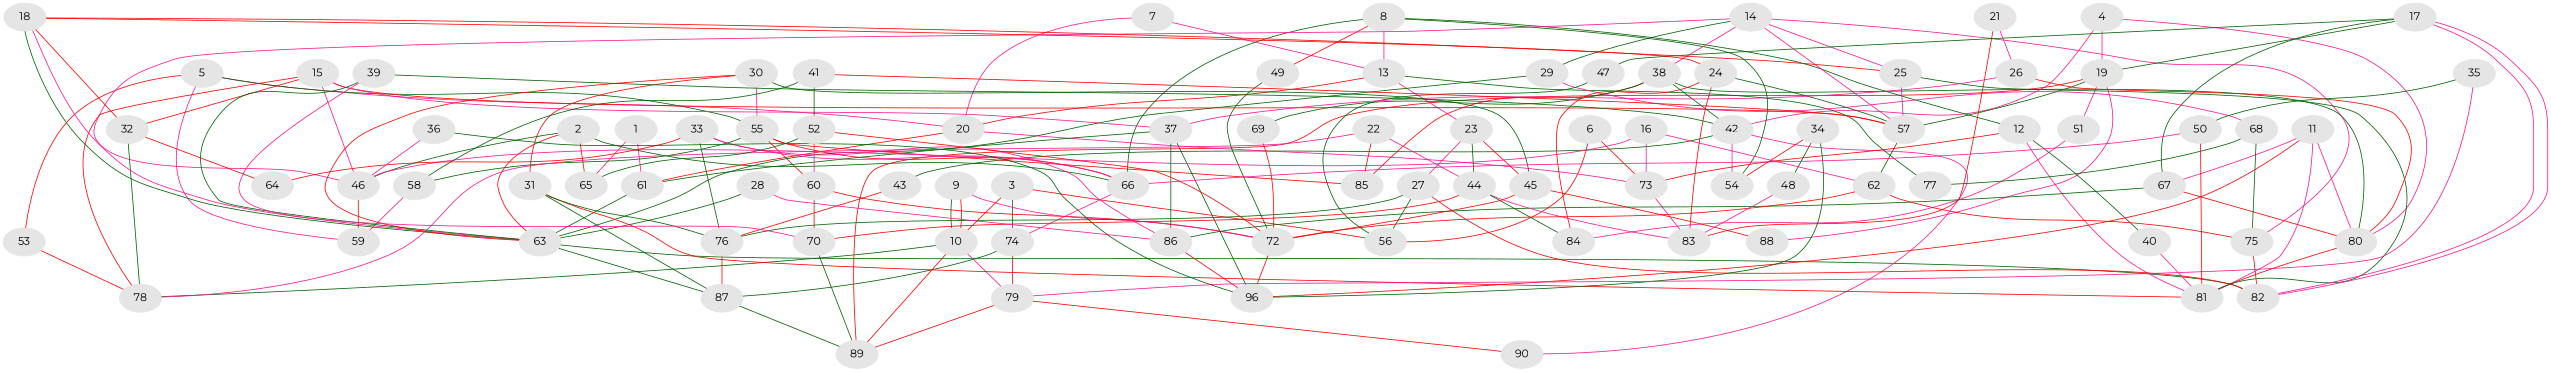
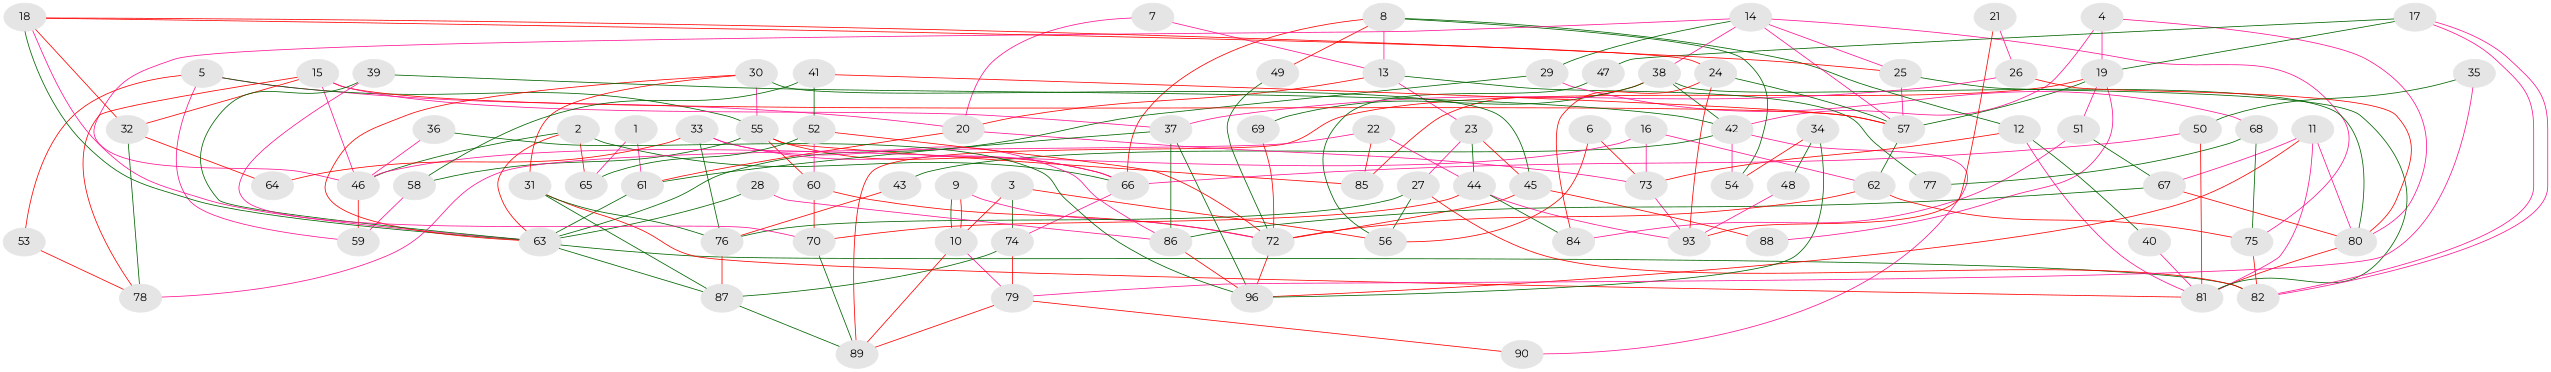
  graph {
    fontname=Montserrat
    node [color=gray90 fontname=Montserrat style=filled]
    edge [color=red fontname=Montserrat]
    1
    61
    65
    63
    2
    46
    66
    59
    82
    87
    74
    3
    10
    56
    78
    79
    89
    4
    19
    42
    80
    57
    51
    88
    54
    43
    90
    81
    5
    20
    53
    55
    73
    85
    58
    60
    6
-   83
+   83 [label=93]
    7
    13
    23
    77
    8
    12
    49
    40
    72
    9
    n49 [label=96]
    45
    11
    67
    86
    44
    27
    14
    25
    29
    38
    75
    68
    69
    62
    15
    32
    37
    64
    16
    17
    47
    18
    24
    84
    21
    26
    22
    70
    76
    28
    30
    31
    33
    34
    48
    35
    50
    36
    39
    41
    52
    1 -- 61 [color=deeppink]
    1 -- 65 [color=deeppink]
    61 -- 63 [color=darkgreen]
    63 -- 82 [color=darkgreen]
    63 -- 87 [color=darkgreen]
    2 -- 65
    2 -- 63
    2 -- 46 [color=darkgreen]
    2 -- 66 [color=darkgreen]
    46 -- 59
    66 -- 74 [color=deeppink]
    87 -- 89 [color=darkgreen]
    74 -- 87 [color=darkgreen]
    74 -- 79
    3 -- 74 [color=darkgreen]
    3 -- 10
    3 -- 56
-   10 -- 78 [color=darkgreen]
    10 -- 79 [color=deeppink]
    10 -- 89
    79 -- 89
    79 -- 90
    4 -- 19 [color=deeppink]
    4 -- 42 [color=deeppink]
    4 -- 80 [color=deeppink]
    19 -- 89
    19 -- 57 [color=darkgreen]
    19 -- 51 [color=deeppink]
    19 -- 88 [color=deeppink]
    42 -- 54 [color=deeppink]
    42 -- 43 [color=darkgreen]
    42 -- 90 [color=deeppink]
    80 -- 81
    57 -- 62 [color=darkgreen]
    51 -- 84 [color=deeppink]
    43 -- 76
    5 -- 59 [color=deeppink]
    5 -- 20 [color=deeppink]
    5 -- 53
    5 -- 55 [color=darkgreen]
    20 -- 61
    20 -- 73 [color=deeppink]
    53 -- 78
    55 -- 66
    55 -- 85
    55 -- 58 [color=darkgreen]
    55 -- 60
    73 -- 83 [color=deeppink]
    58 -- 59 [color=deeppink]
    60 -- 72
    60 -- 70
    6 -- 56
    6 -- 73
    7 -- 20 [color=deeppink]
    7 -- 13 [color=deeppink]
    13 -- 20
    13 -- 23 [color=deeppink]
    13 -- 77 [color=darkgreen]
    23 -- 45
    23 -- 44 [color=darkgreen]
    23 -- 27 [color=deeppink]
-   8 -- 66 [color=darkgreen]
+   8 -- 66
    8 -- 54 [color=darkgreen]
    8 -- 13 [color=deeppink]
    8 -- 12 [color=darkgreen]
    8 -- 49
    12 -- 81 [color=deeppink]
    12 -- 73
    12 -- 40 [color=darkgreen]
    49 -- 72 [color=darkgreen]
    40 -- 81 [color=deeppink]
    72 -- n49
    9 -- 10 [color=darkgreen]
    9 -- 10
    9 -- 72 [color=deeppink]
    45 -- 88
    45 -- 72
    11 -- 80 [color=deeppink]
    11 -- 81 [color=deeppink]
    11 -- n49
    11 -- 67 [color=deeppink]
    67 -- 80
    67 -- 86 [color=darkgreen]
    86 -- n49
    44 -- 83 [color=deeppink]
    44 -- 84 [color=darkgreen]
    44 -- 70
    27 -- 82
    27 -- 56 [color=darkgreen]
    27 -- 76 [color=darkgreen]
    14 -- 46 [color=deeppink]
    14 -- 57 [color=deeppink]
    14 -- 25 [color=deeppink]
    14 -- 29 [color=darkgreen]
    14 -- 38 [color=deeppink]
    14 -- 75 [color=deeppink]
    25 -- 57 [color=deeppink]
    25 -- 81 [color=darkgreen]
    29 -- 63 [color=darkgreen]
    29 -- 68 [color=deeppink]
    38 -- 42 [color=darkgreen]
    38 -- 80 [color=darkgreen]
    38 -- 85
    38 -- 69 [color=darkgreen]
    75 -- 82
    68 -- 77 [color=darkgreen]
    68 -- 75 [color=darkgreen]
    69 -- 72
    62 -- 72
    62 -- 75
    15 -- 46 [color=deeppink]
    15 -- 78
    15 -- 57
    15 -- 32
    15 -- 37 [color=deeppink]
    32 -- 78 [color=darkgreen]
    32 -- 64
    37 -- 61 [color=darkgreen]
    37 -- n49 [color=darkgreen]
    37 -- 86 [color=darkgreen]
    16 -- 46 [color=deeppink]
    16 -- 73 [color=deeppink]
    16 -- 62 [color=deeppink]
    17 -- 82 [color=deeppink]
    17 -- 82 [color=deeppink]
    17 -- 19 [color=darkgreen]
-   17 -- 67 [color=darkgreen]
+   51 -- 67 [color=darkgreen]
    17 -- 47 [color=darkgreen]
    47 -- 56 [color=darkgreen]
    18 -- 63 [color=darkgreen]
    18 -- 63 [color=deeppink]
    18 -- 25
    18 -- 32
    18 -- 24
    24 -- 57 [color=darkgreen]
    24 -- 83
    24 -- 84
    21 -- 83
    21 -- 26 [color=deeppink]
    26 -- 80
    26 -- 37 [color=deeppink]
    22 -- 78 [color=deeppink]
    22 -- 85
    22 -- 44 [color=deeppink]
    70 -- 89 [color=darkgreen]
    76 -- 87
    28 -- 63 [color=darkgreen]
    28 -- 86 [color=deeppink]
    30 -- 63
    30 -- 55 [color=deeppink]
    30 -- 45 [color=darkgreen]
    30 -- 31
    31 -- 87 [color=darkgreen]
    31 -- 81
    31 -- 76 [color=darkgreen]
    33 -- 66 [color=deeppink]
    33 -- 86 [color=deeppink]
    33 -- 64
    33 -- 76 [color=darkgreen]
    34 -- 54
    34 -- n49 [color=darkgreen]
    34 -- 48 [color=darkgreen]
    48 -- 83 [color=deeppink]
    35 -- 79 [color=deeppink]
    35 -- 50 [color=darkgreen]
    50 -- 66 [color=deeppink]
    50 -- 81
    36 -- 46 [color=deeppink]
    36 -- n49 [color=darkgreen]
    39 -- 63 [color=darkgreen]
    39 -- 42 [color=darkgreen]
    39 -- 70 [color=deeppink]
    41 -- 57
    41 -- 58 [color=darkgreen]
    41 -- 52 [color=darkgreen]
    52 -- 65 [color=darkgreen]
    52 -- 60 [color=deeppink]
    52 -- 72
  }
